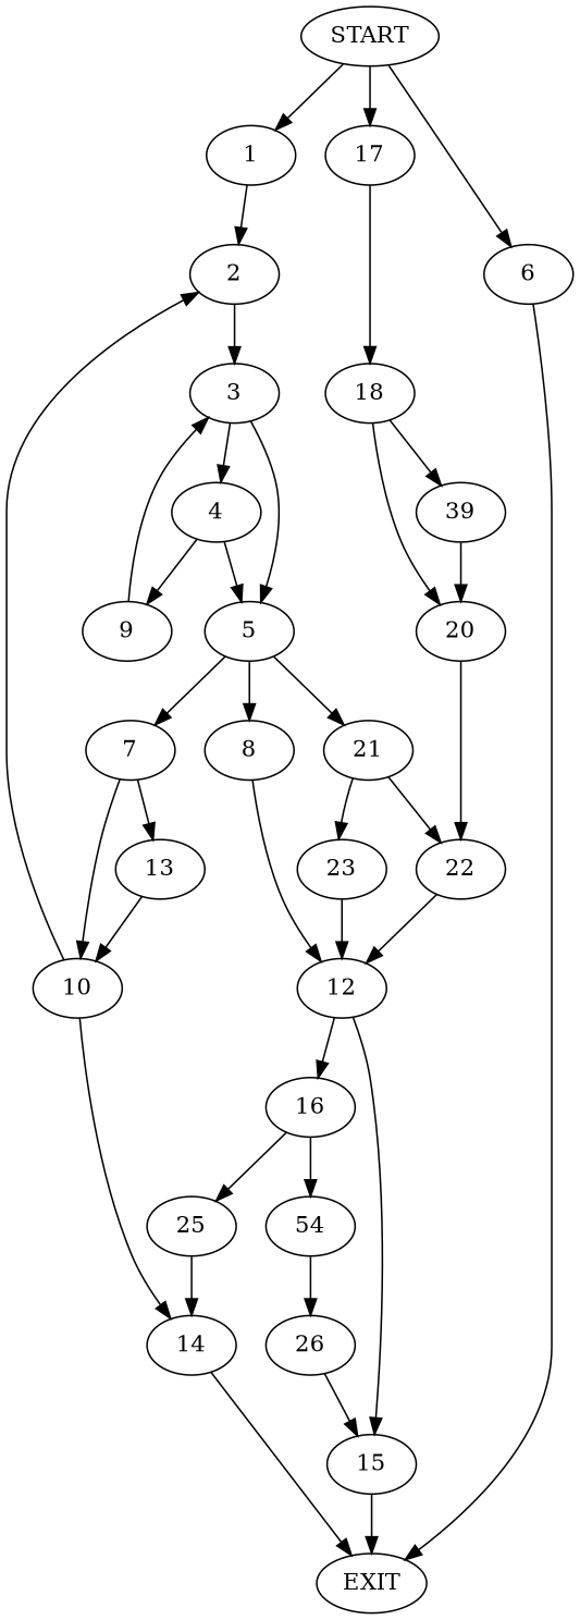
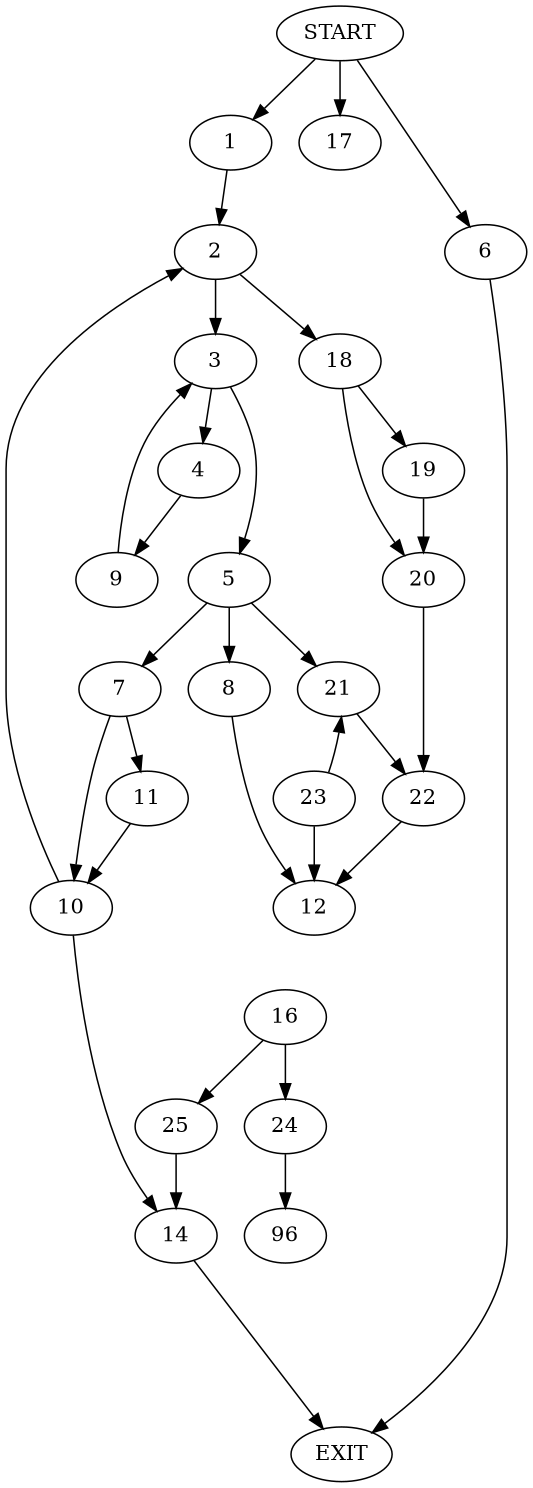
  digraph {
    n1 [label=START]
    1
    6
    17
    2
    n6 [label=EXIT]
    18
    3
    4
    5
    9
    7
    8
    21
    10
-   11 [label=13]
+   11
    12
    14
-   15
    16
-   24 [label=54]
+   24
    25
-   26
-   19 [label=39]
+   26 [label=96]
+   19
    20
    22
    23
    n1 -> 1
    n1 -> 6
    n1 -> 17
    1 -> 2
    6 -> n6
-   17 -> 18
+   2 -> 18
    2 -> 3
    18 -> 19
    18 -> 20
    3 -> 4
    3 -> 5
-   4 -> 5
    4 -> 9
    5 -> 7
    5 -> 8
    5 -> 21
    9 -> 3
    7 -> 10
    7 -> 11
    8 -> 12
    21 -> 22
-   21 -> 23
+   23 -> 21
    10 -> 2
    10 -> 14
    11 -> 10
-   12 -> 15
-   12 -> 16
    14 -> n6
-   15 -> n6
    16 -> 24
    16 -> 25
    24 -> 26
    25 -> 14
-   26 -> 15
    19 -> 20
    20 -> 22
    22 -> 12
    23 -> 12
  }
